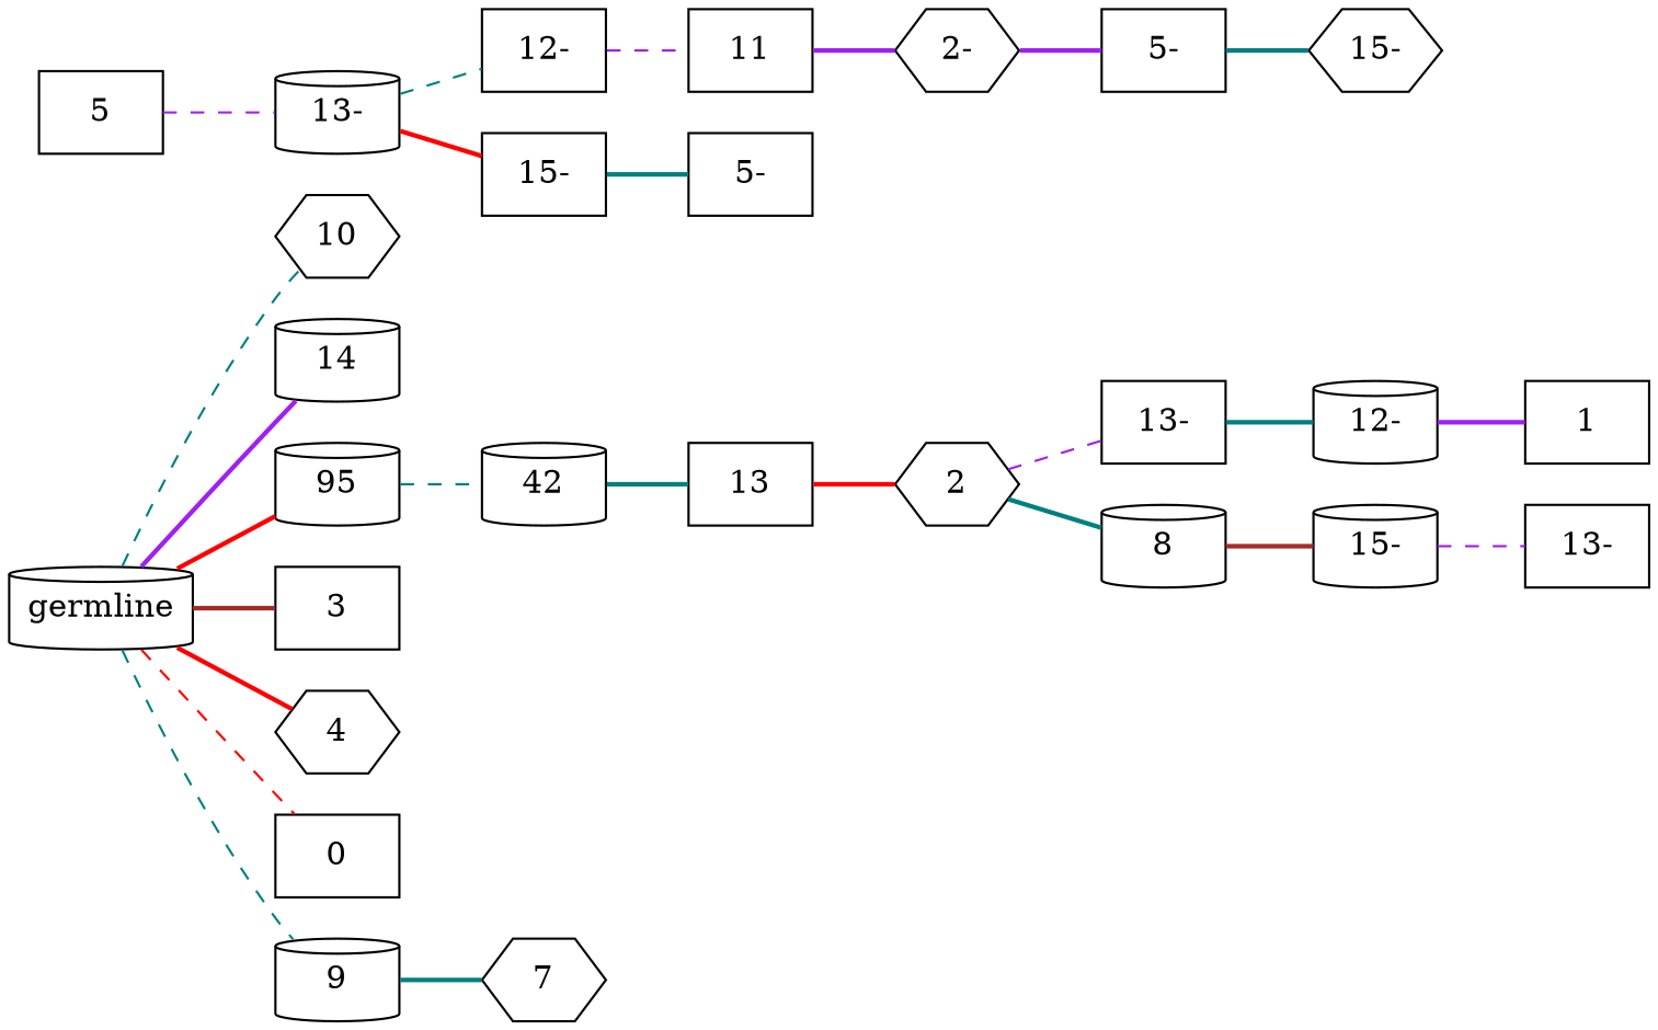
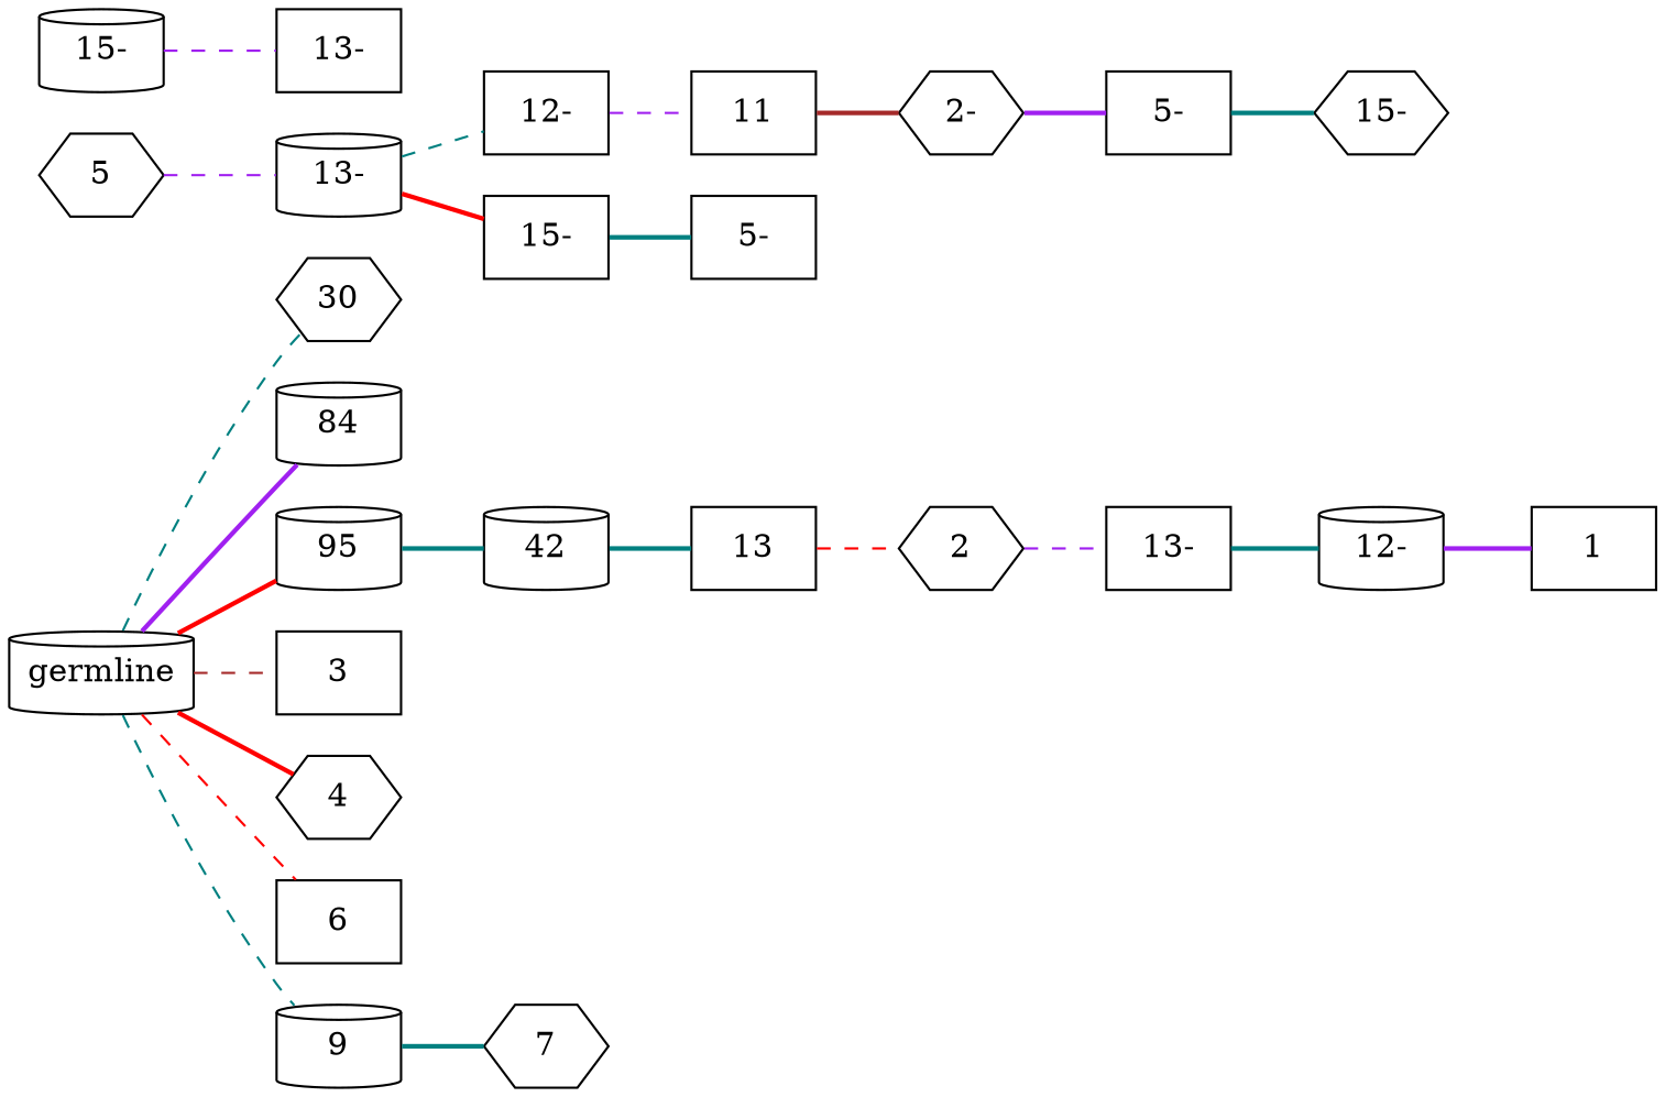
  graph {
    rankdir=LR
    node [shape=box]
    edge [color=teal style=bold]
    n1 [label=germline shape=cylinder]
-   n2 [label=10 shape=hexagon]
-   n3 [label=14 shape=cylinder]
+   n2 [label=30 shape=hexagon]
+   n3 [label=84 shape=cylinder]
    n4 [label=95 shape=cylinder]
    n5 [label=3]
    n6 [label=4 shape=hexagon]
-   n7 [label=0]
+   n7 [label=6]
    n8 [label=9 shape=cylinder]
    n9 [label=42 shape=cylinder]
    n10 [label=7 shape=hexagon]
    n11 [label=13]
    n12 [label=2 shape=hexagon]
    n13 [label="13-"]
-   n14 [label=8 shape=cylinder]
    n15 [label="12-" shape=cylinder]
-   n16 [label=5]
+   n16 [label=5 shape=hexagon]
    n17 [label="13-" shape=cylinder]
    n18 [label="15-" shape=cylinder]
    n19 [label=1]
    n20 [label="12-"]
    n21 [label="15-"]
    n22 [label=11]
    n23 [label="5-"]
    n24 [label="2-" shape=hexagon]
    n25 [label="5-"]
    n26 [label="15-" shape=hexagon]
    n27 [label="13-"]
    n1 -- n2 [style=dashed]
    n1 -- n3 [color=purple]
    n1 -- n4 [color=red]
-   n1 -- n5 [color=brown]
+   n1 -- n5 [color=brown style=dashed]
    n1 -- n6 [color=red]
    n1 -- n7 [color=red style=dashed]
    n1 -- n8 [style=dashed]
-   n4 -- n9 [style=dashed]
+   n4 -- n9
    n8 -- n10
    n9 -- n11
-   n11 -- n12 [color=red]
+   n11 -- n12 [color=red style=dashed]
    n12 -- n13 [color=purple style=dashed]
-   n12 -- n14
    n13 -- n15
-   n14 -- n18 [color=brown]
    n15 -- n19 [color=purple]
    n16 -- n17 [color=purple style=dashed]
    n17 -- n20 [style=dashed]
    n17 -- n21 [color=red]
    n18 -- n27 [color=purple style=dashed]
    n20 -- n22 [color=purple style=dashed]
    n21 -- n23
-   n22 -- n24 [color=purple]
+   n22 -- n24 [color=brown]
    n24 -- n25 [color=purple]
    n25 -- n26
  }
